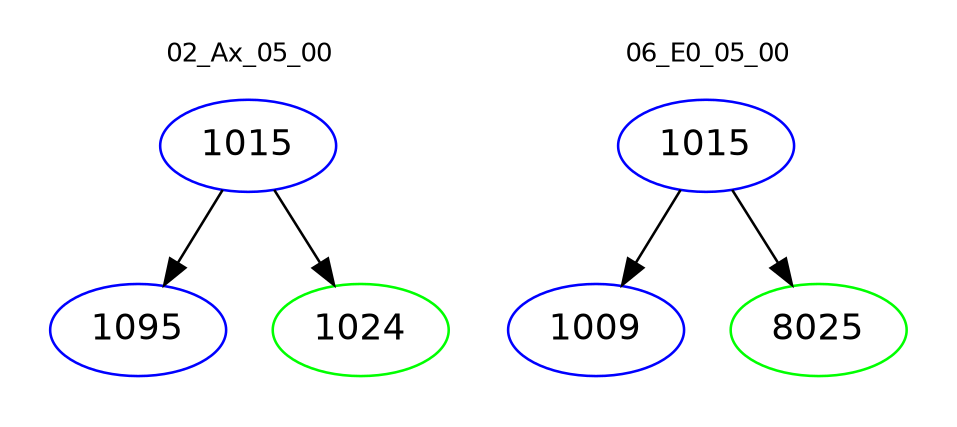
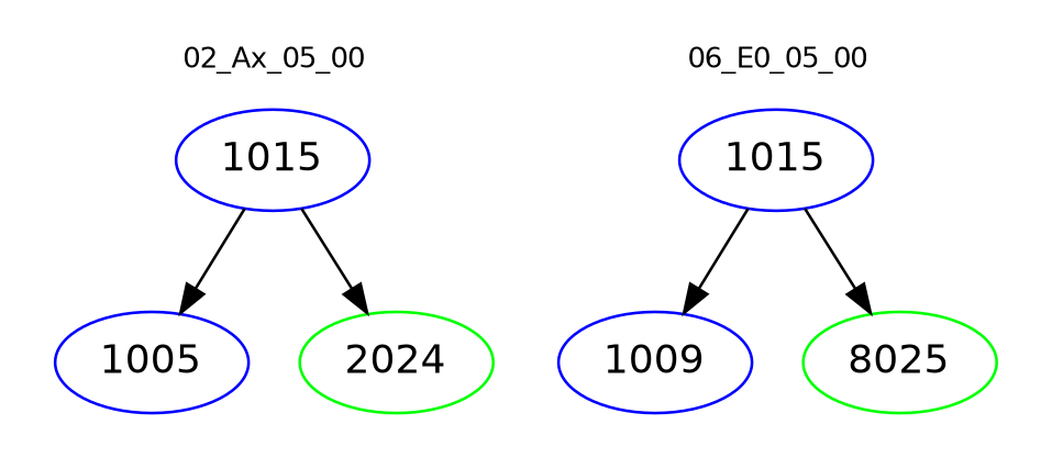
  digraph {
    fontname="DejaVu Sans"
    node [color=blue fontname="DejaVu Sans"]
    edge [color=black fontname="DejaVu Sans"]
    n1 [label=1015]
-   n2 [label=1095]
-   n3 [color=green label=1024]
+   n2 [label=1005]
+   n3 [color=green label=2024]
    n4 [label=1015]
    n5 [label=1009]
    n6 [color=green label=8025]
    subgraph cluster_1 {
      color=white
      fontsize=10
      label="02_Ax_05_00"
      n1
      n2
      n3
    }
    subgraph cluster_2 {
      color=white
      fontsize=10
      label="06_E0_05_00"
      n4
      n5
      n6
    }
    n1 -> n2
    n1 -> n3
    n4 -> n5
    n4 -> n6
  }
